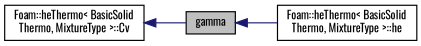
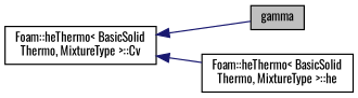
  digraph {
    fontname=Oswald
    rankdir=LR
    node [color=black fontname=Oswald fontsize=10 shape=record]
    edge [color=midnightblue dir=back fontname=Oswald fontsize=10 labelfontname=FreeSans labelfontsize=10 style=solid]
    n1 [fillcolor=grey75 fontcolor=black height=0.2 label=gamma style=filled width=0.4]
    n2 [height=0.2 label="Foam::heThermo\< BasicSolid\lThermo, MixtureType \>::he" width=0.4]
    n3 [height=0.2 label="Foam::heThermo\< BasicSolid\lThermo, MixtureType \>::Cv" width=0.4]
-   n1 -> n2
+   n3 -> n2
    n3 -> n1
  }
